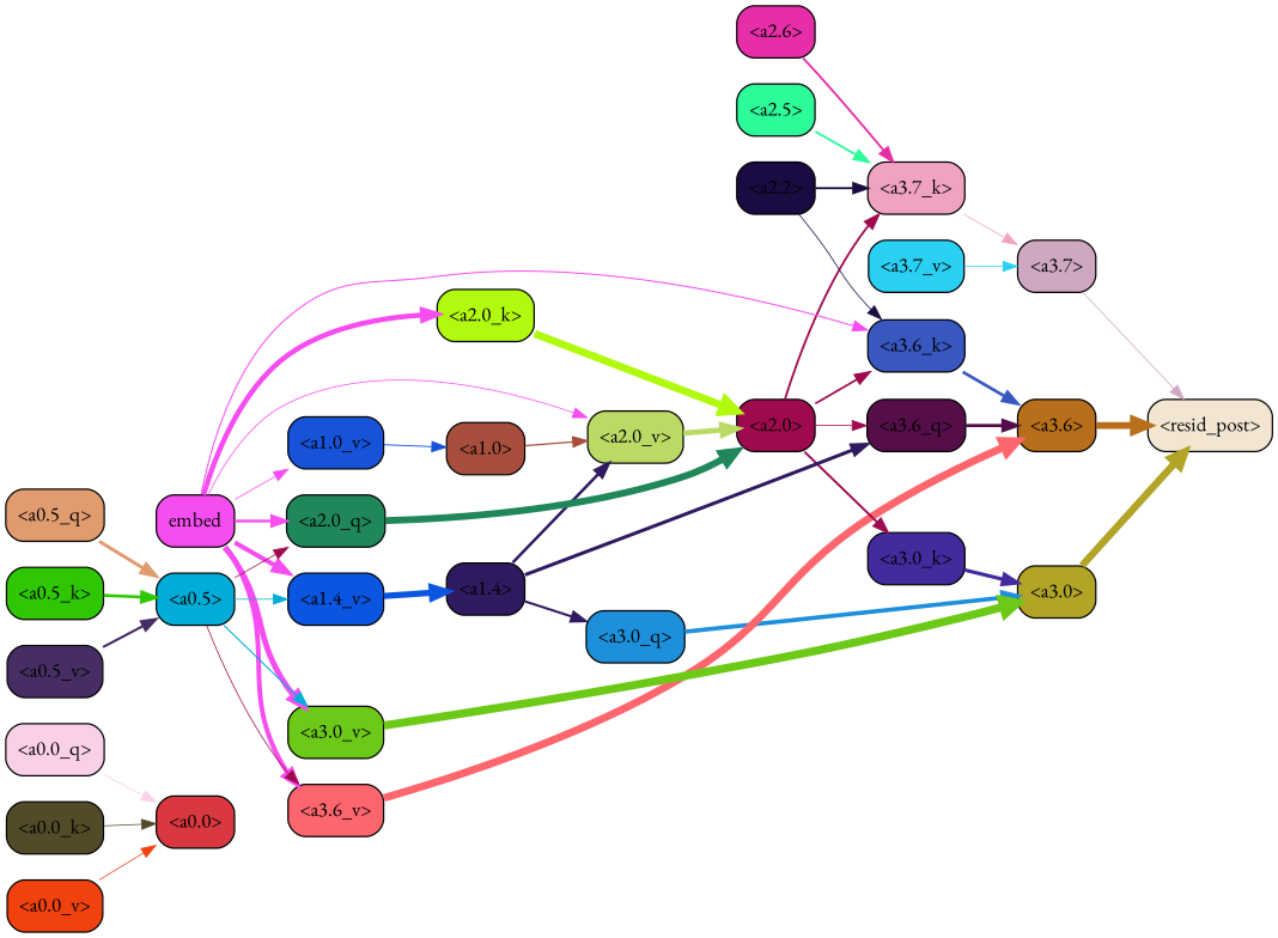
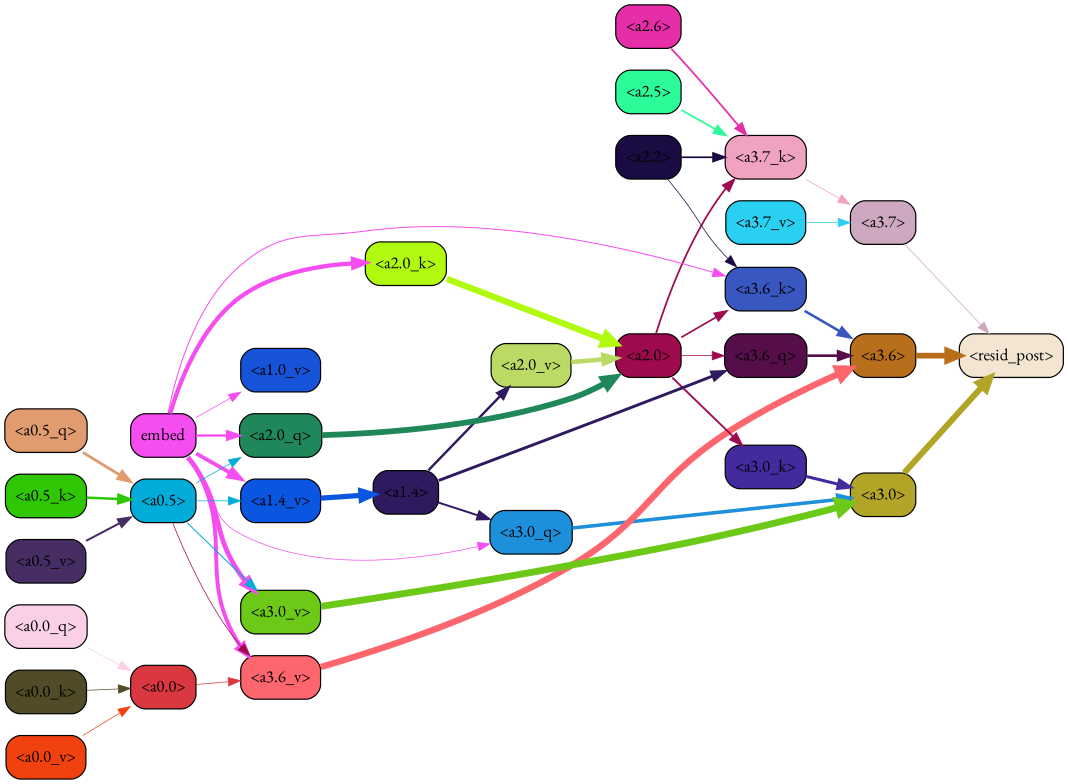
  strict digraph {
    fontname="EB Garamond"
    rankdir=LR
    splines=true
    node [color=black fontname="EB Garamond" shape=box style="filled, rounded"]
    edge [color="#f64df0" fontname="EB Garamond" penwidth=0.6]
    "<a3.7>" [fillcolor="#cea8c0"]
    "<resid_post>" [fillcolor="#f2e6d2"]
    "<a3.6>" [fillcolor="#b86f1b"]
    "<a3.0>" [fillcolor="#b1a426"]
    "<a3.7_k>" [fillcolor="#f0a3c0"]
    "<a3.6_q>" [fillcolor="#550e4a"]
    "<a3.0_q>" [fillcolor="#1d8fdb"]
    "<a3.6_k>" [fillcolor="#3857c1"]
    "<a3.0_k>" [fillcolor="#432a9d"]
    "<a3.7_v>" [fillcolor="#2ad0f1"]
    "<a3.6_v>" [fillcolor="#fe666e"]
    "<a3.0_v>" [fillcolor="#6dc918"]
    "<a2.0>" [fillcolor="#9f0a4e"]
    "<a1.4>" [fillcolor="#2f195f"]
    "<a2.0_v>" [fillcolor="#bbda65"]
    "<a2.6>" [fillcolor="#e62ea8"]
    "<a2.5>" [fillcolor="#2dfa98"]
    "<a2.2>" [fillcolor="#1a0b42"]
    embed [fillcolor="#f64df0"]
    "<a2.0_q>" [fillcolor="#1f8759"]
    "<a2.0_k>" [fillcolor="#b2f910"]
    "<a1.4_v>" [fillcolor="#0a56e1"]
    "<a1.0_v>" [fillcolor="#1753d9"]
-   "<a1.0>" [fillcolor="#a84e3c"]
    "<a0.5>" [fillcolor="#01acd8"]
    "<a0.0>" [fillcolor="#d93840"]
    "<a0.5_q>" [fillcolor="#e09b6f"]
    "<a0.0_q>" [fillcolor="#fad0e7"]
    "<a0.5_k>" [fillcolor="#2fc703"]
    "<a0.0_k>" [fillcolor="#524b28"]
    "<a0.5_v>" [fillcolor="#462e64"]
    "<a0.0_v>" [fillcolor="#f1410e"]
    "<a3.7>" -> "<resid_post>" [color="#cea8c0"]
    "<a3.6>" -> "<resid_post>" [color="#b86f1b" penwidth=4.749041676521301]
    "<a3.0>" -> "<resid_post>" [color="#b1a426" penwidth=5.004215121269226]
    "<a3.7_k>" -> "<a3.7>" [color="#f0a3c0"]
    "<a3.6_q>" -> "<a3.6>" [color="#550e4a" penwidth=2.199681341648102]
    "<a3.0_q>" -> "<a3.0>" [color="#1d8fdb" penwidth=2.9459195733070374]
    "<a3.6_k>" -> "<a3.6>" [color="#3857c1" penwidth=2.13908451795578]
    "<a3.0_k>" -> "<a3.0>" [color="#432a9d" penwidth=2.520303964614868]
    "<a3.7_v>" -> "<a3.7>" [color="#2ad0f1"]
    "<a3.6_v>" -> "<a3.6>" [color="#fe666e" penwidth=5.297133803367615]
    "<a3.0_v>" -> "<a3.0>" [color="#6dc918" penwidth=5.680712580680847]
    "<a2.0>" -> "<a3.7_k>" [color="#9f0a4e" penwidth=1.4582423567771912]
    "<a2.0>" -> "<a3.6_q>" [color="#9f0a4e"]
    "<a2.0>" -> "<a3.6_k>" [color="#9f0a4e" penwidth=1.3792681694030762]
    "<a2.0>" -> "<a3.0_k>" [color="#9f0a4e" penwidth=1.5433646440505981]
    "<a1.4>" -> "<a3.6_q>" [color="#2f195f" penwidth=2.419991135597229]
    "<a1.4>" -> "<a3.0_q>" [color="#2f195f" penwidth=1.6166993975639343]
    "<a1.4>" -> "<a2.0_v>" [color="#2f195f" penwidth=2.0025704503059387]
    "<a2.0_v>" -> "<a2.0>" [color="#bbda65" penwidth=3.7105380296707153]
    "<a2.6>" -> "<a3.7_k>" [color="#e62ea8" penwidth=1.468173325061798]
    "<a2.5>" -> "<a3.7_k>" [color="#2dfa98" penwidth=1.457568109035492]
    "<a2.2>" -> "<a3.7_k>" [color="#1a0b42" penwidth=1.4199435114860535]
    "<a2.2>" -> "<a3.6_k>" [color="#1a0b42"]
    embed -> "<a3.6_k>" [penwidth=0.8273519277572632]
    embed -> "<a3.6_v>" [penwidth=3.2414157912135124]
    embed -> "<a3.0_v>" [penwidth=3.929257571697235]
-   embed -> "<a2.0_v>"
+   embed -> "<a3.0_q>"
    embed -> "<a2.0_q>" [penwidth=1.964182734489441]
    embed -> "<a2.0_k>" [penwidth=3.5506991147994995]
    embed -> "<a1.4_v>" [penwidth=3.168231725692749]
    embed -> "<a1.0_v>"
    "<a2.0_q>" -> "<a2.0>" [color="#1f8759" penwidth=4.792815744876862]
    "<a2.0_k>" -> "<a2.0>" [color="#b2f910" penwidth=5.262323796749115]
    "<a1.4_v>" -> "<a1.4>" [color="#0a56e1" penwidth=4.302925705909729]
-   "<a1.0_v>" -> "<a1.0>" [color="#1753d9" penwidth=0.751367449760437]
-   "<a1.0>" -> "<a2.0_v>" [color="#a84e3c" penwidth=1.0112443566322327]
    "<a0.5>" -> "<a3.6_v>" [color="#9f0a4e"]
    "<a0.5>" -> "<a3.0_v>" [color="#01acd8" penwidth=0.8535017371177673]
-   "<a0.5>" -> "<a2.0_q>" [color="#9f0a4e"]
+   "<a0.5>" -> "<a2.0_q>" [color="#01acd8"]
    "<a0.5>" -> "<a1.4_v>" [color="#01acd8"]
+   "<a0.0>" -> "<a3.6_v>" [color="#d93840"]
    "<a0.5_q>" -> "<a0.5>" [color="#e09b6f" penwidth=2.3275599479675293]
    "<a0.0_q>" -> "<a0.0>" [color="#fad0e7"]
    "<a0.5_k>" -> "<a0.5>" [color="#2fc703" penwidth=2.1024985313415527]
    "<a0.0_k>" -> "<a0.0>" [color="#524b28"]
    "<a0.5_v>" -> "<a0.5>" [color="#462e64" penwidth=1.711136817932129]
    "<a0.0_v>" -> "<a0.0>" [color="#f1410e"]
  }
